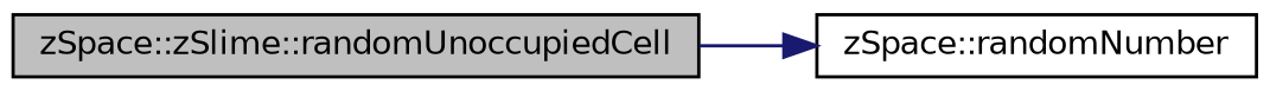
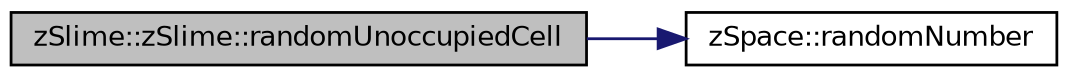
  digraph {
    rankdir=LR
    node [color=black fontname=Helvetica fontsize=10 shape=record style=filled]
-   n1 [fillcolor=grey75 fontcolor=black height=0.2 label="zSpace::zSlime::randomUnoccupiedCell" width=0.4]
+   n1 [fillcolor=grey75 fontcolor=black height=0.2 label="zSlime::zSlime::randomUnoccupiedCell" width=0.4]
    n2 [fillcolor=white height=0.2 label="zSpace::randomNumber" width=0.4]
    n1 -> n2 [color=midnightblue fontname=Helvetica fontsize=10 labelfontname=Helvetica labelfontsize=10 style=solid]
  }
